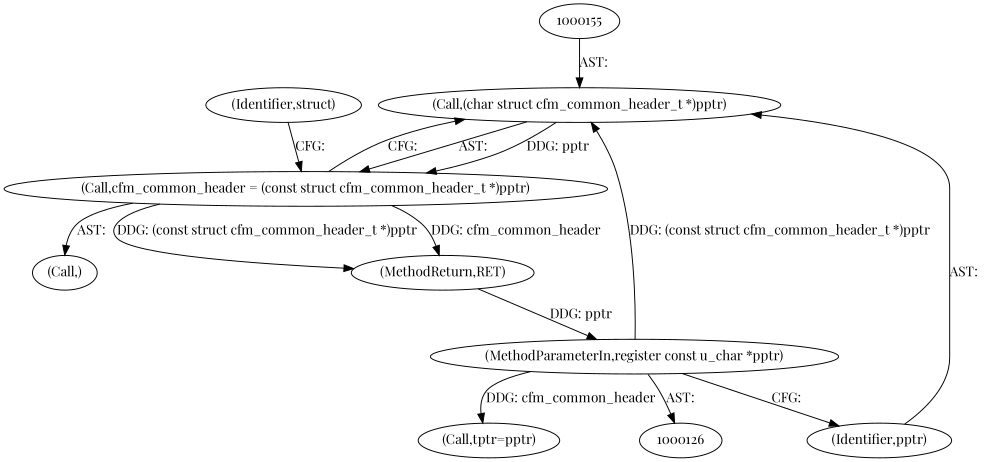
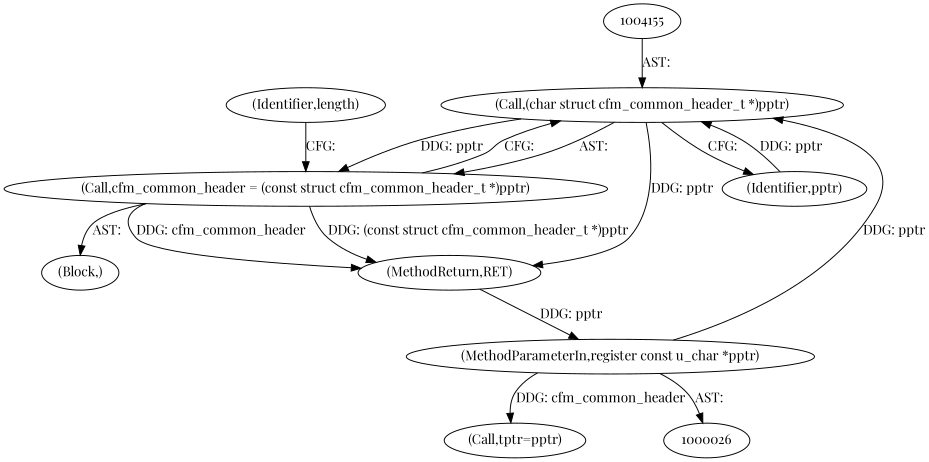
  digraph {
    fontname="Playfair Display"
    node [fontname="Playfair Display"]
    edge [fontname="Playfair Display"]
    n1 [label="(Call,(char struct cfm_common_header_t *)pptr)"]
    n2 [label="(Call,cfm_common_header = (const struct cfm_common_header_t *)pptr)"]
    n3 [label="(MethodReturn,RET)"]
    n4 [label="(Identifier,pptr)"]
-   n5 [label="(Call,)"]
+   n5 [label="(Block,)"]
    n6 [label="(MethodParameterIn,register const u_char *pptr)"]
    n7 [label="(Call,tptr=pptr)"]
-   1000126
-   n9 [label="(Identifier,struct)"]
-   1000155
+   1000126 [label=1000026]
+   n9 [label="(Identifier,length)"]
+   1000155 [label=1004155]
    n1 -> n2 [label="AST: "]
    n1 -> n2 [label="DDG: pptr"]
-   n6 -> n4 [label="CFG: "]
+   n1 -> n3 [label="DDG: pptr"]
+   n1 -> n4 [label="CFG: "]
    n2 -> n1 [label="CFG: "]
    n2 -> n3 [label="DDG: cfm_common_header"]
    n2 -> n3 [label="DDG: (const struct cfm_common_header_t *)pptr"]
    n2 -> n5 [label="AST: "]
    n3 -> n6 [label="DDG: pptr"]
-   n4 -> n1 [label="AST: "]
-   n6 -> n1 [label="DDG: (const struct cfm_common_header_t *)pptr"]
+   n4 -> n1 [label="DDG: pptr"]
+   n6 -> n1 [label="DDG: pptr"]
    n6 -> n7 [label="DDG: cfm_common_header"]
    n6 -> 1000126 [label="AST: "]
    n9 -> n2 [label="CFG: "]
    1000155 -> n1 [label="AST: "]
  }
